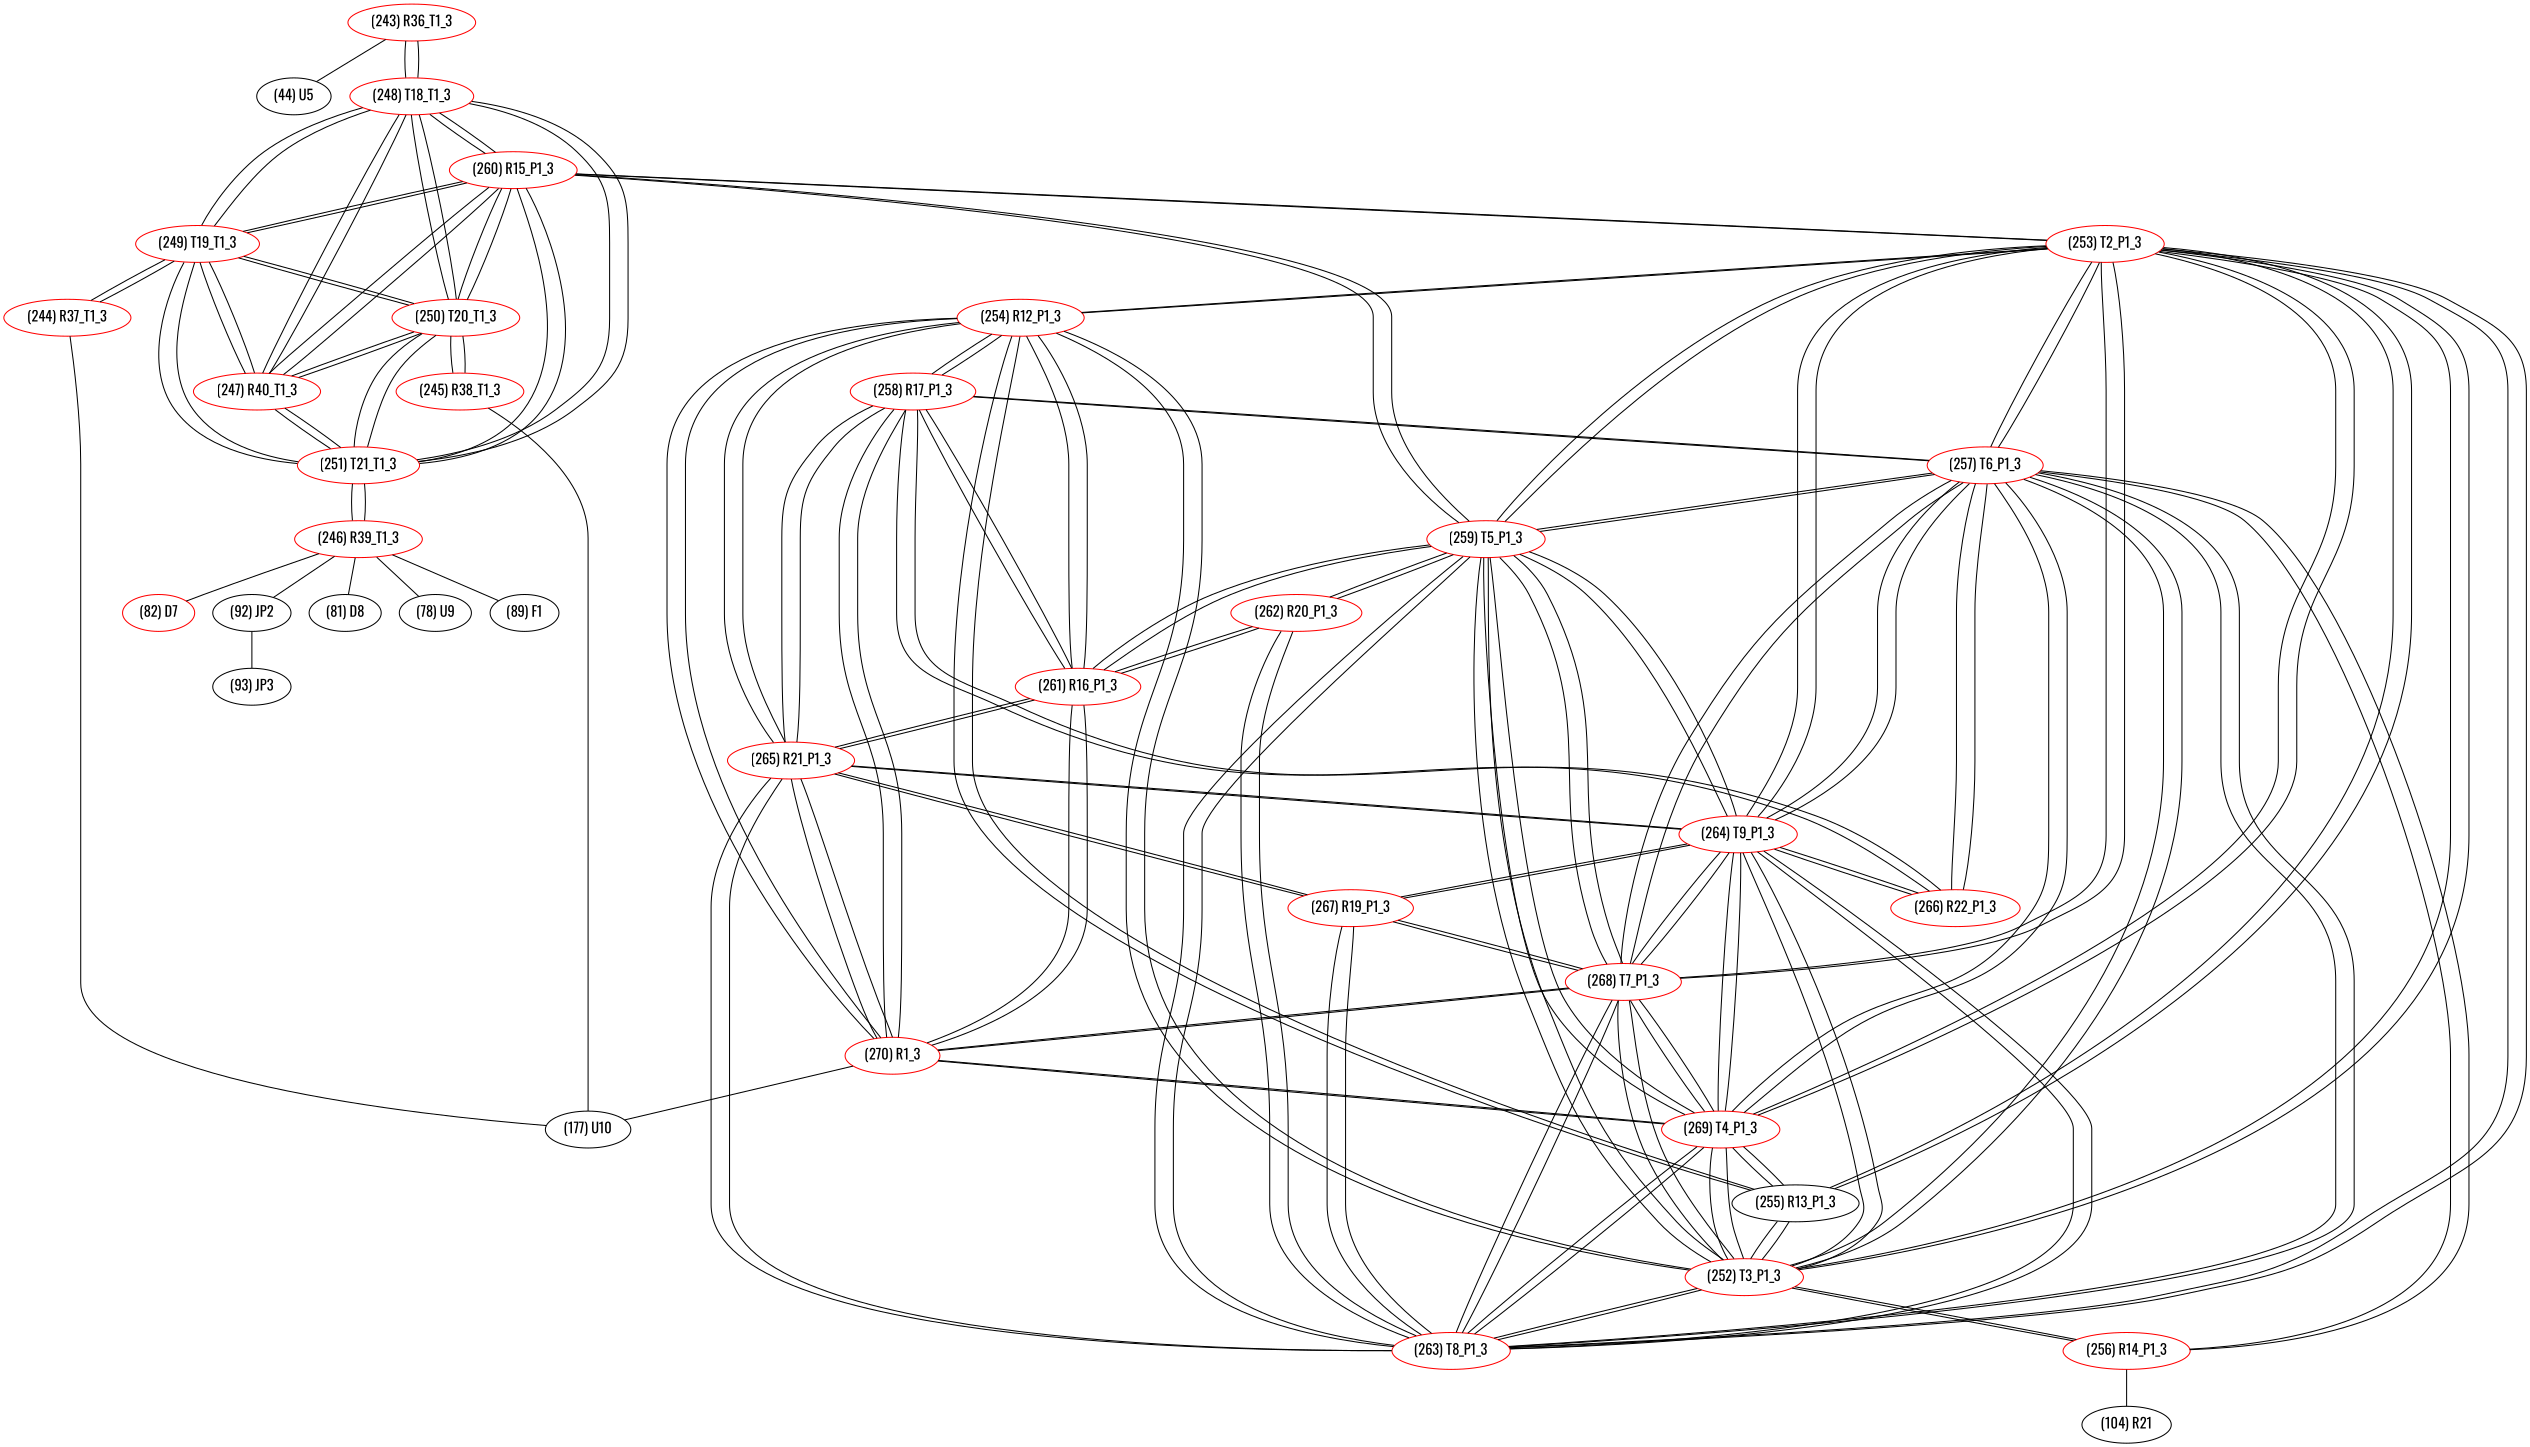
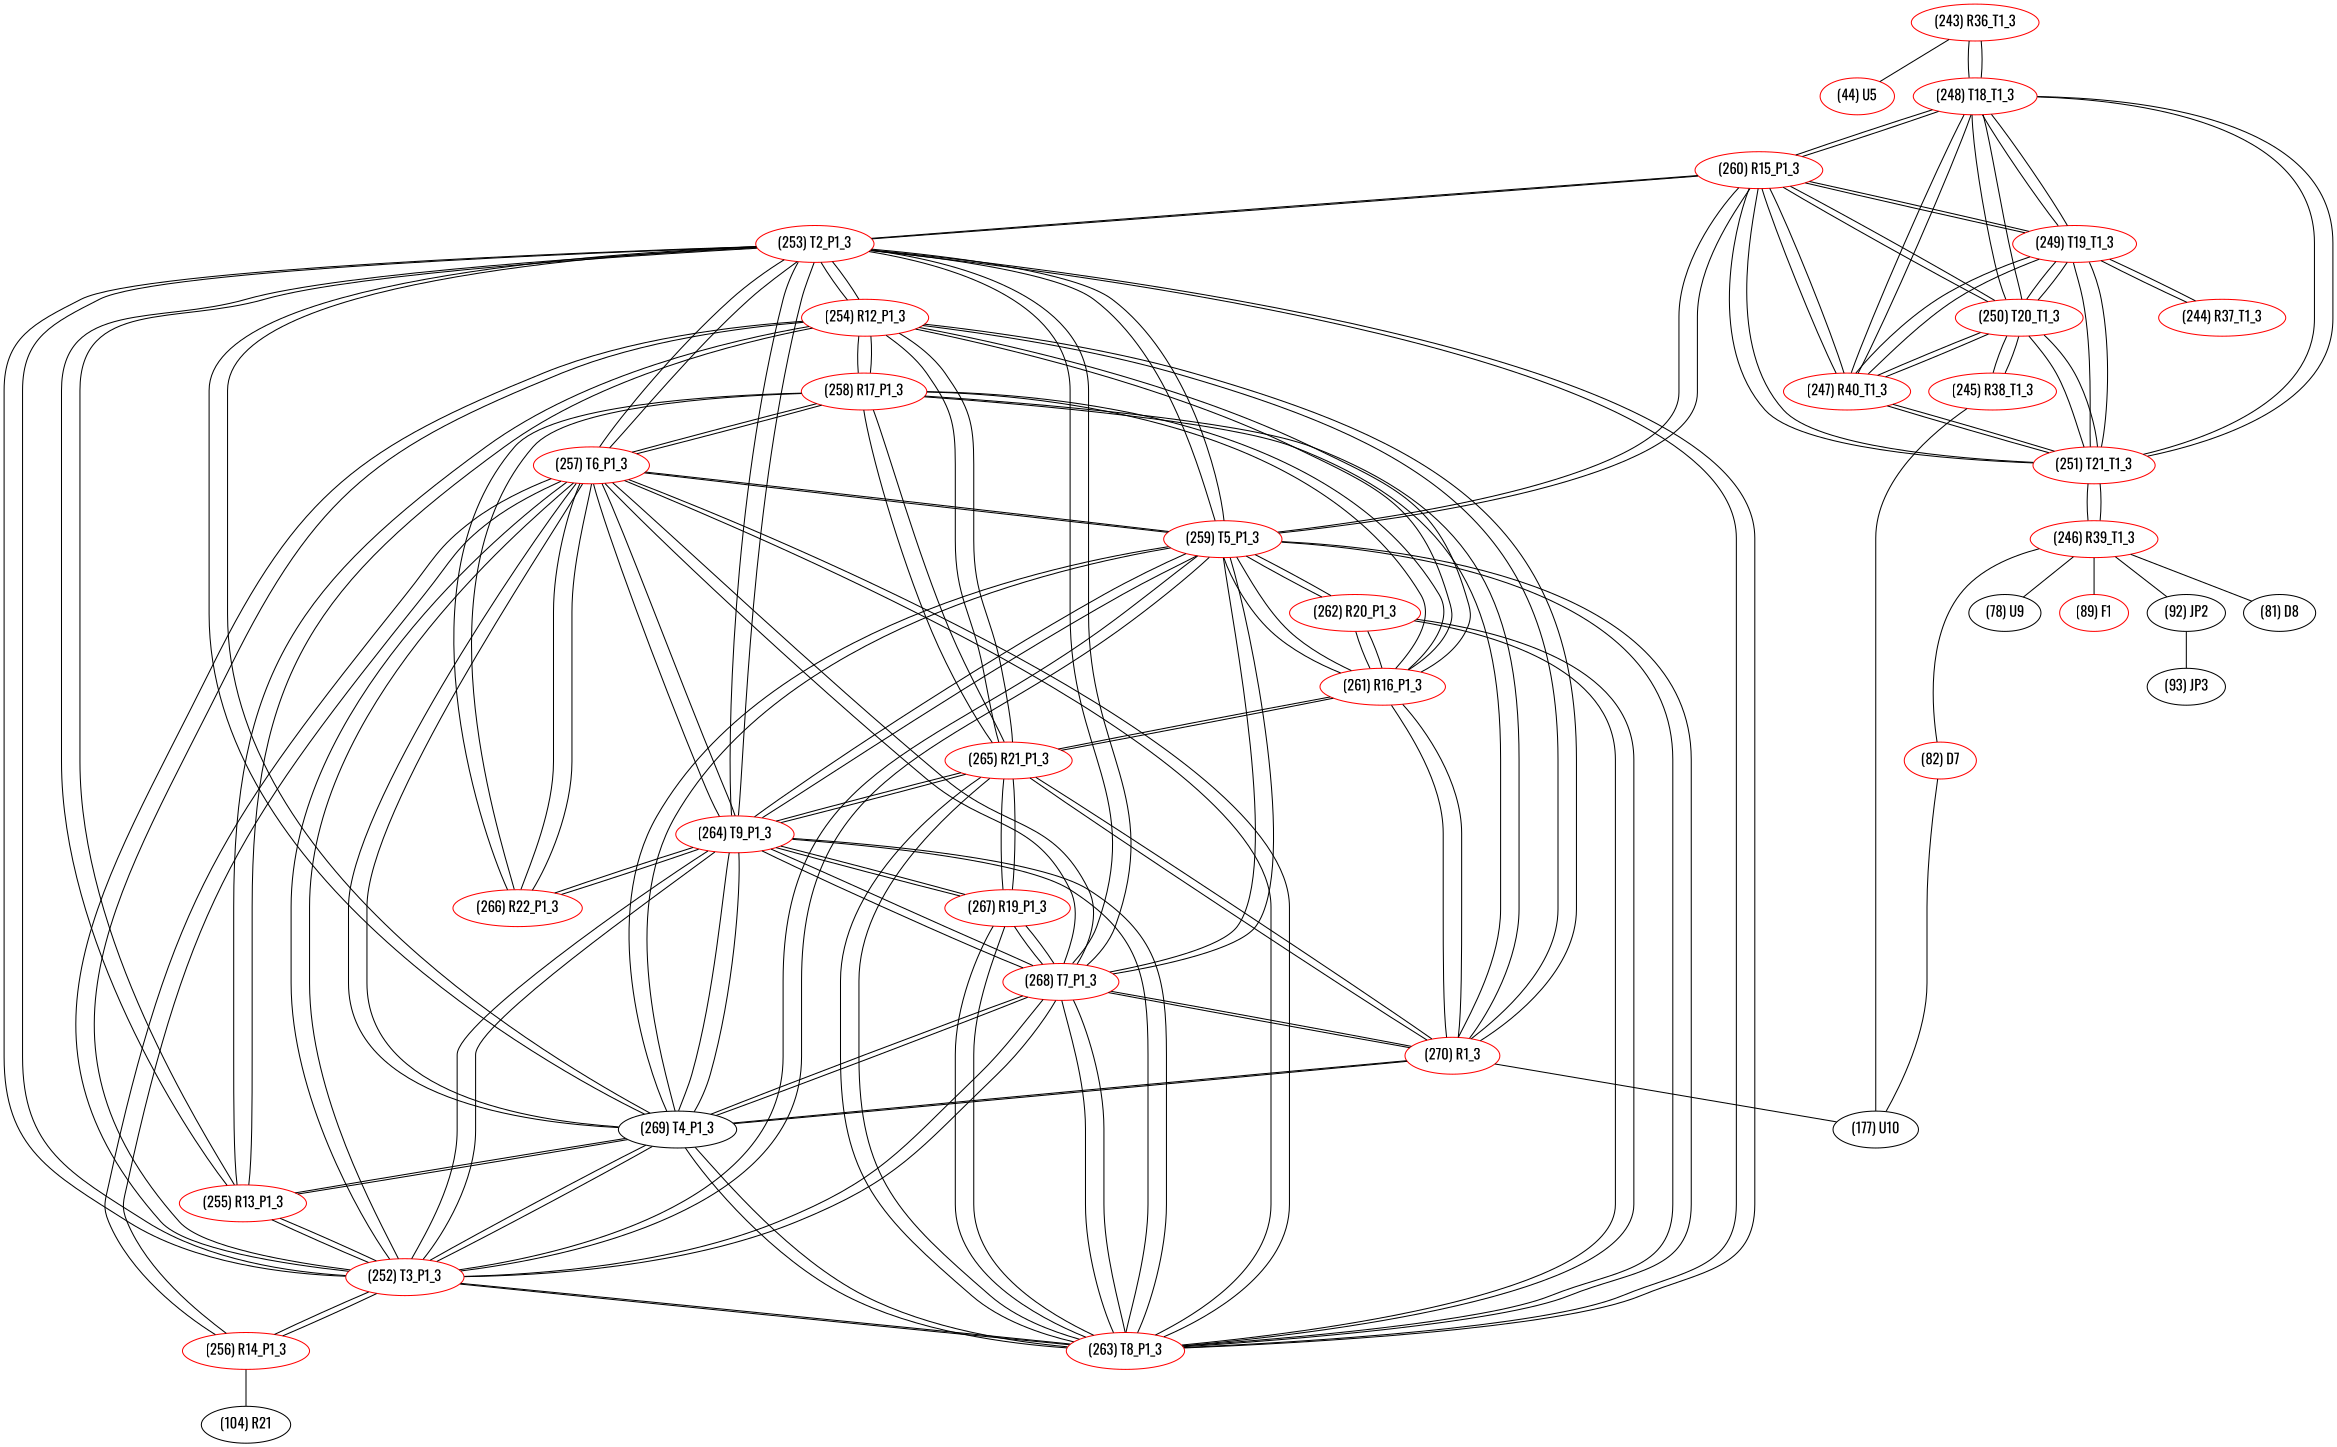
  graph {
    fontname=Oswald
    node [color=red fontname=Oswald]
    edge [fontname=Oswald]
    n1 [label="(243) R36_T1_3"]
-   n2 [label="(44) U5" color=""]
+   n2 [label="(44) U5"]
    n3 [label="(248) T18_T1_3"]
    n4 [label="(249) T19_T1_3"]
    n5 [label="(250) T20_T1_3"]
    n6 [label="(251) T21_T1_3"]
    n7 [label="(247) R40_T1_3"]
    n8 [label="(260) R15_P1_3"]
    n9 [label="(244) R37_T1_3"]
    n10 [label="(245) R38_T1_3"]
    n11 [label="(246) R39_T1_3"]
    n12 [label="(259) T5_P1_3"]
    n13 [label="(253) T2_P1_3"]
    n14 [label="(177) U10" color=""]
    n15 [label="(78) U9" color=""]
-   n16 [label="(89) F1" color=""]
+   n16 [label="(89) F1"]
    n17 [label="(82) D7"]
    n18 [label="(92) JP2" color=""]
    n19 [label="(81) D8" color=""]
    n20 [label="(93) JP3" color=""]
    n21 [label="(252) T3_P1_3"]
-   n22 [label="(269) T4_P1_3"]
+   n22 [color=black label="(269) T4_P1_3"]
    n23 [label="(268) T7_P1_3"]
    n24 [label="(264) T9_P1_3"]
    n25 [label="(263) T8_P1_3"]
    n26 [label="(257) T6_P1_3"]
    n27 [label="(261) R16_P1_3"]
    n28 [label="(262) R20_P1_3"]
-   n29 [color=black label="(255) R13_P1_3"]
+   n29 [label="(255) R13_P1_3"]
    n30 [label="(254) R12_P1_3"]
    n31 [label="(256) R14_P1_3"]
    n32 [label="(270) R1_3"]
    n33 [label="(267) R19_P1_3"]
    n34 [label="(265) R21_P1_3"]
    n35 [label="(266) R22_P1_3"]
    n36 [label="(258) R17_P1_3"]
    n37 [label="(104) R21" color=""]
    n1 -- n2
    n1 -- n3
    n3 -- n1
    n3 -- n4
    n3 -- n5
    n3 -- n6
    n3 -- n7
    n3 -- n8
    n4 -- n3
    n4 -- n5
    n4 -- n6
    n4 -- n7
    n4 -- n8
    n4 -- n9
    n5 -- n3
    n5 -- n4
    n5 -- n6
    n5 -- n7
    n5 -- n8
    n5 -- n10
    n6 -- n3
    n6 -- n4
    n6 -- n5
    n6 -- n7
    n6 -- n8
    n6 -- n11
    n7 -- n3
    n7 -- n4
    n7 -- n5
    n7 -- n6
    n7 -- n8
    n8 -- n3
    n8 -- n4
    n8 -- n5
    n8 -- n6
    n8 -- n7
    n8 -- n12
    n8 -- n13
    n9 -- n4
-   n9 -- n14
+   n17 -- n14
    n10 -- n5
    n10 -- n14
    n11 -- n6
    n11 -- n15
    n11 -- n16
    n11 -- n17
    n11 -- n18
    n11 -- n19
    n12 -- n8
    n12 -- n13
    n12 -- n21
    n12 -- n22
    n12 -- n23
    n12 -- n24
    n12 -- n25
    n12 -- n26
    n12 -- n27
    n12 -- n28
    n13 -- n8
    n13 -- n12
    n13 -- n21
    n13 -- n22
    n13 -- n23
    n13 -- n24
    n13 -- n25
    n13 -- n26
    n13 -- n29
    n13 -- n30
    n18 -- n20
    n21 -- n12
    n21 -- n13
    n21 -- n22
    n21 -- n23
    n21 -- n24
    n21 -- n25
    n21 -- n26
    n21 -- n29
    n21 -- n30
    n21 -- n31
    n22 -- n12
    n22 -- n13
    n22 -- n21
    n22 -- n23
    n22 -- n24
    n22 -- n25
    n22 -- n26
    n22 -- n29
    n22 -- n32
    n23 -- n12
    n23 -- n13
    n23 -- n21
    n23 -- n22
    n23 -- n24
    n23 -- n25
    n23 -- n26
    n23 -- n32
    n23 -- n33
    n24 -- n12
    n24 -- n13
    n24 -- n21
    n24 -- n22
    n24 -- n23
    n24 -- n25
    n24 -- n26
    n24 -- n33
    n24 -- n34
    n24 -- n35
    n25 -- n12
    n25 -- n13
    n25 -- n21
    n25 -- n22
    n25 -- n23
    n25 -- n24
    n25 -- n26
    n25 -- n28
    n25 -- n33
    n25 -- n34
    n26 -- n12
    n26 -- n13
    n26 -- n21
    n26 -- n22
    n26 -- n23
    n26 -- n24
    n26 -- n25
    n26 -- n31
    n26 -- n35
    n26 -- n36
    n27 -- n12
    n27 -- n28
    n27 -- n30
    n27 -- n32
    n27 -- n34
    n27 -- n36
    n28 -- n12
    n28 -- n25
    n28 -- n27
    n29 -- n13
    n29 -- n21
    n29 -- n22
    n29 -- n30
    n30 -- n13
    n30 -- n21
    n30 -- n27
    n30 -- n29
    n30 -- n32
    n30 -- n34
    n30 -- n36
    n31 -- n21
    n31 -- n26
    n31 -- n37
    n32 -- n14
    n32 -- n22
    n32 -- n23
    n32 -- n27
    n32 -- n30
    n32 -- n34
    n32 -- n36
    n33 -- n23
    n33 -- n24
    n33 -- n25
    n33 -- n34
    n34 -- n24
    n34 -- n25
    n34 -- n27
    n34 -- n30
    n34 -- n32
    n34 -- n33
    n34 -- n36
    n35 -- n24
    n35 -- n26
    n35 -- n36
    n36 -- n26
    n36 -- n27
    n36 -- n30
    n36 -- n32
    n36 -- n34
    n36 -- n35
  }
